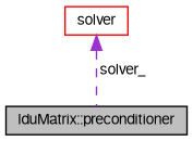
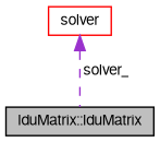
  digraph {
    node [fontname=FreeSans fontsize=10 shape=record]
-   n1 [color=black fillcolor=grey75 fontcolor=black height=0.2 label="lduMatrix::preconditioner" style=filled width=0.4]
+   n1 [color=black fillcolor=grey75 fontcolor=black height=0.2 label="lduMatrix::lduMatrix" style=filled width=0.4]
    n2 [color=red height=0.2 label=solver width=0.4]
    n2 -> n1 [color=darkorchid3 dir=back fontname=FreeSans fontsize=10 label=" solver_" labelfontname=FreeSans labelfontsize=10 style=dashed]
  }
